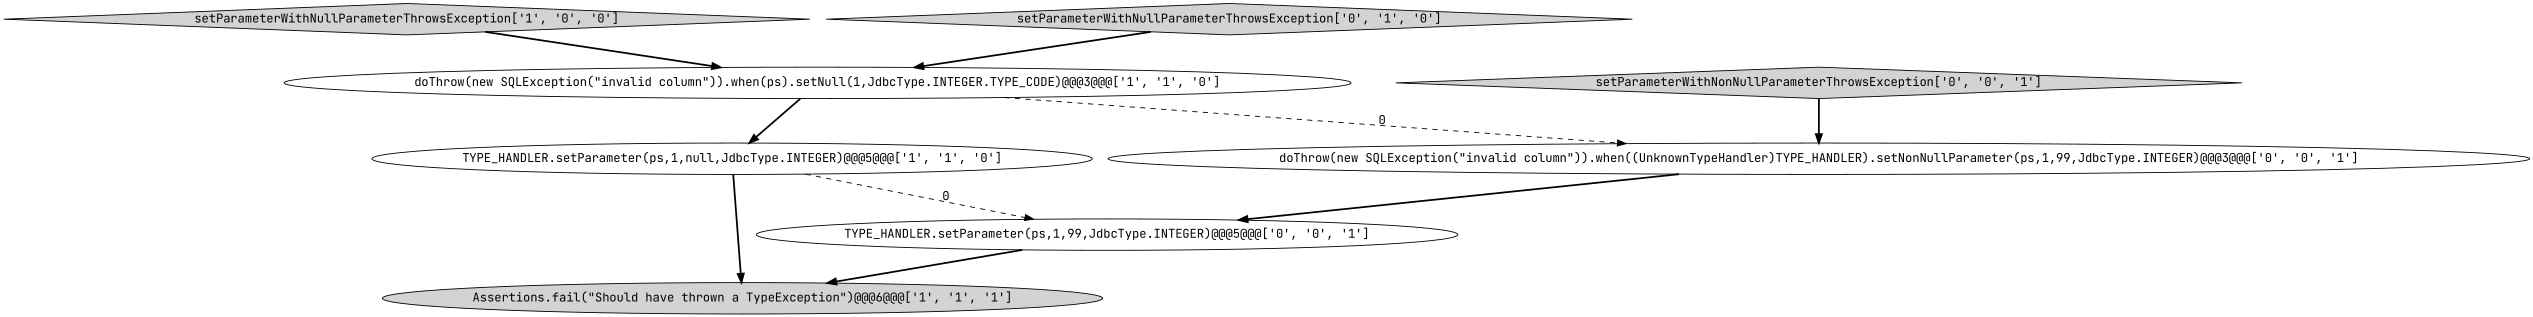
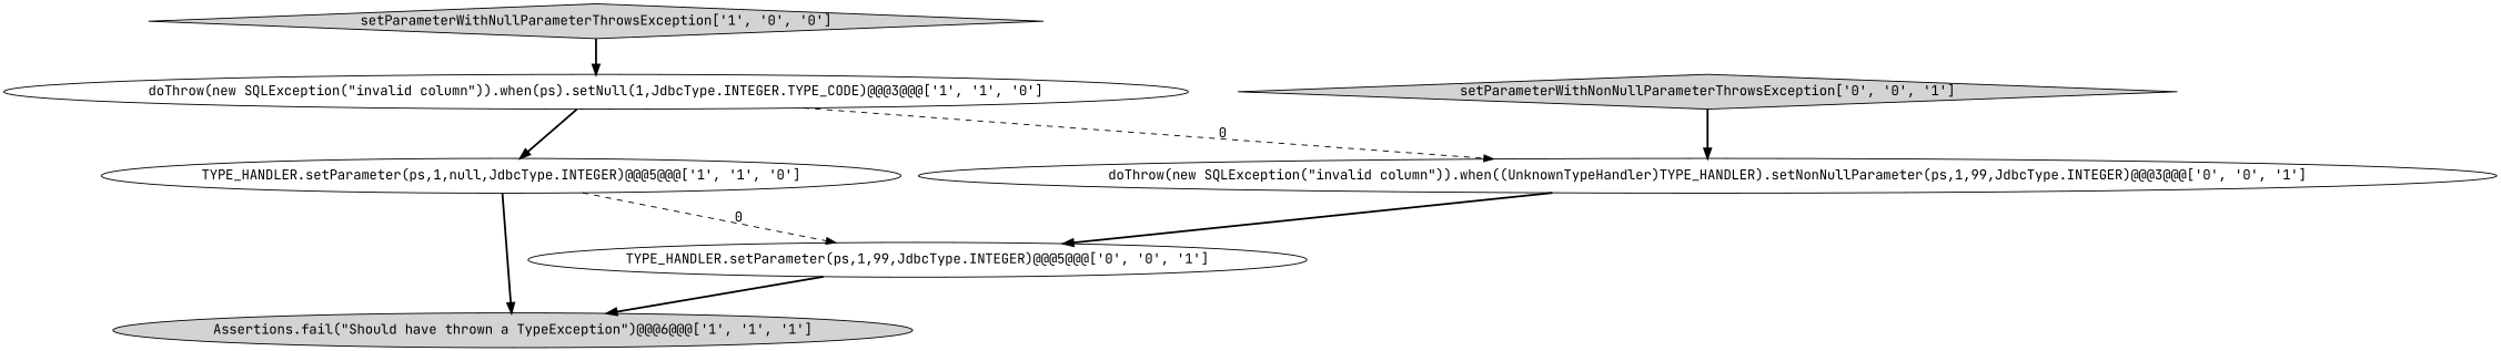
  digraph {
    fontname="JetBrains Mono"
    node [fillcolor=white shape=ellipse style=filled fontname="JetBrains Mono"]
    edge [style=bold fontname="JetBrains Mono"]
    n1 [label="TYPE_HANDLER.setParameter(ps,1,null,JdbcType.INTEGER)@@@5@@@['1', '1', '0']"]
    n2 [label="TYPE_HANDLER.setParameter(ps,1,99,JdbcType.INTEGER)@@@5@@@['0', '0', '1']"]
    n3 [fillcolor=lightgray label="Assertions.fail(\"Should have thrown a TypeException\")@@@6@@@['1', '1', '1']"]
    n4 [label="doThrow(new SQLException(\"invalid column\")).when(ps).setNull(1,JdbcType.INTEGER.TYPE_CODE)@@@3@@@['1', '1', '0']"]
    n5 [label="doThrow(new SQLException(\"invalid column\")).when((UnknownTypeHandler)TYPE_HANDLER).setNonNullParameter(ps,1,99,JdbcType.INTEGER)@@@3@@@['0', '0', '1']"]
    n6 [fillcolor=lightgray label="setParameterWithNonNullParameterThrowsException['0', '0', '1']" shape=diamond]
    n7 [fillcolor=lightgray label="setParameterWithNullParameterThrowsException['1', '0', '0']" shape=diamond]
-   n8 [fillcolor=lightgray label="setParameterWithNullParameterThrowsException['0', '1', '0']" shape=diamond]
    n1 -> n2 [label=0 style=dashed]
    n1 -> n3
    n2 -> n3
    n4 -> n1
    n4 -> n5 [label=0 style=dashed]
    n5 -> n2
    n6 -> n5
    n7 -> n4
-   n8 -> n4
  }
